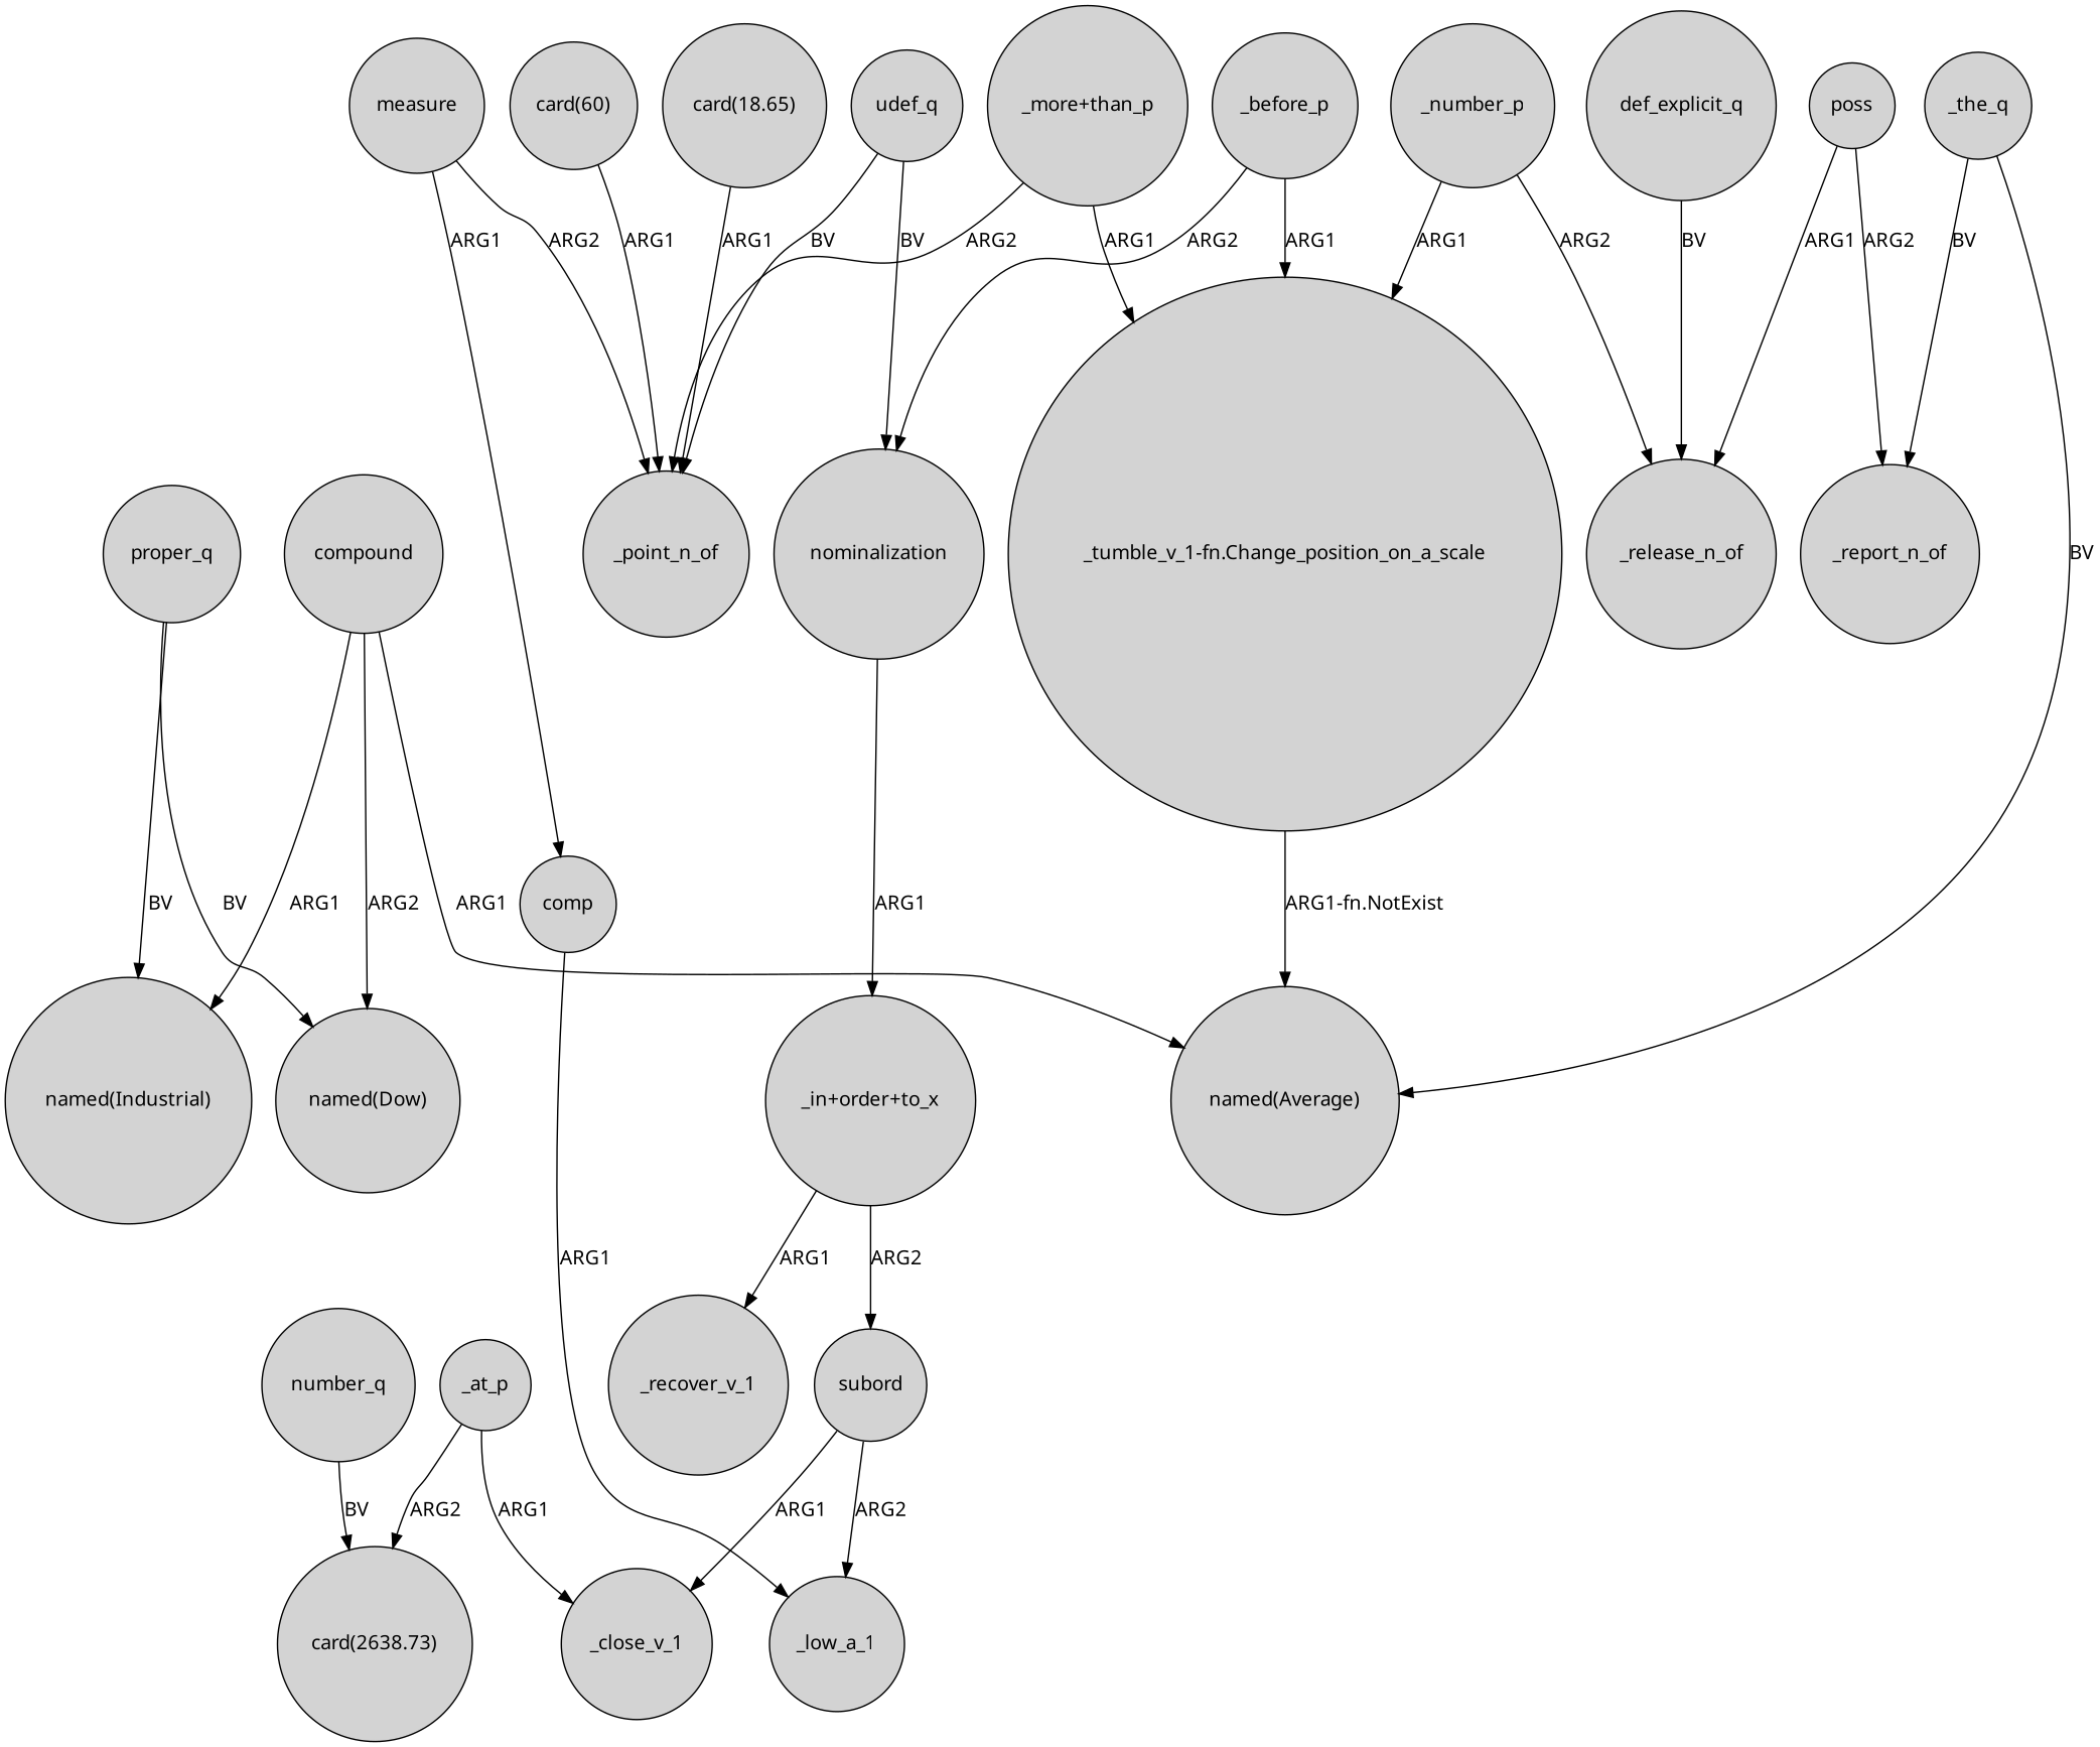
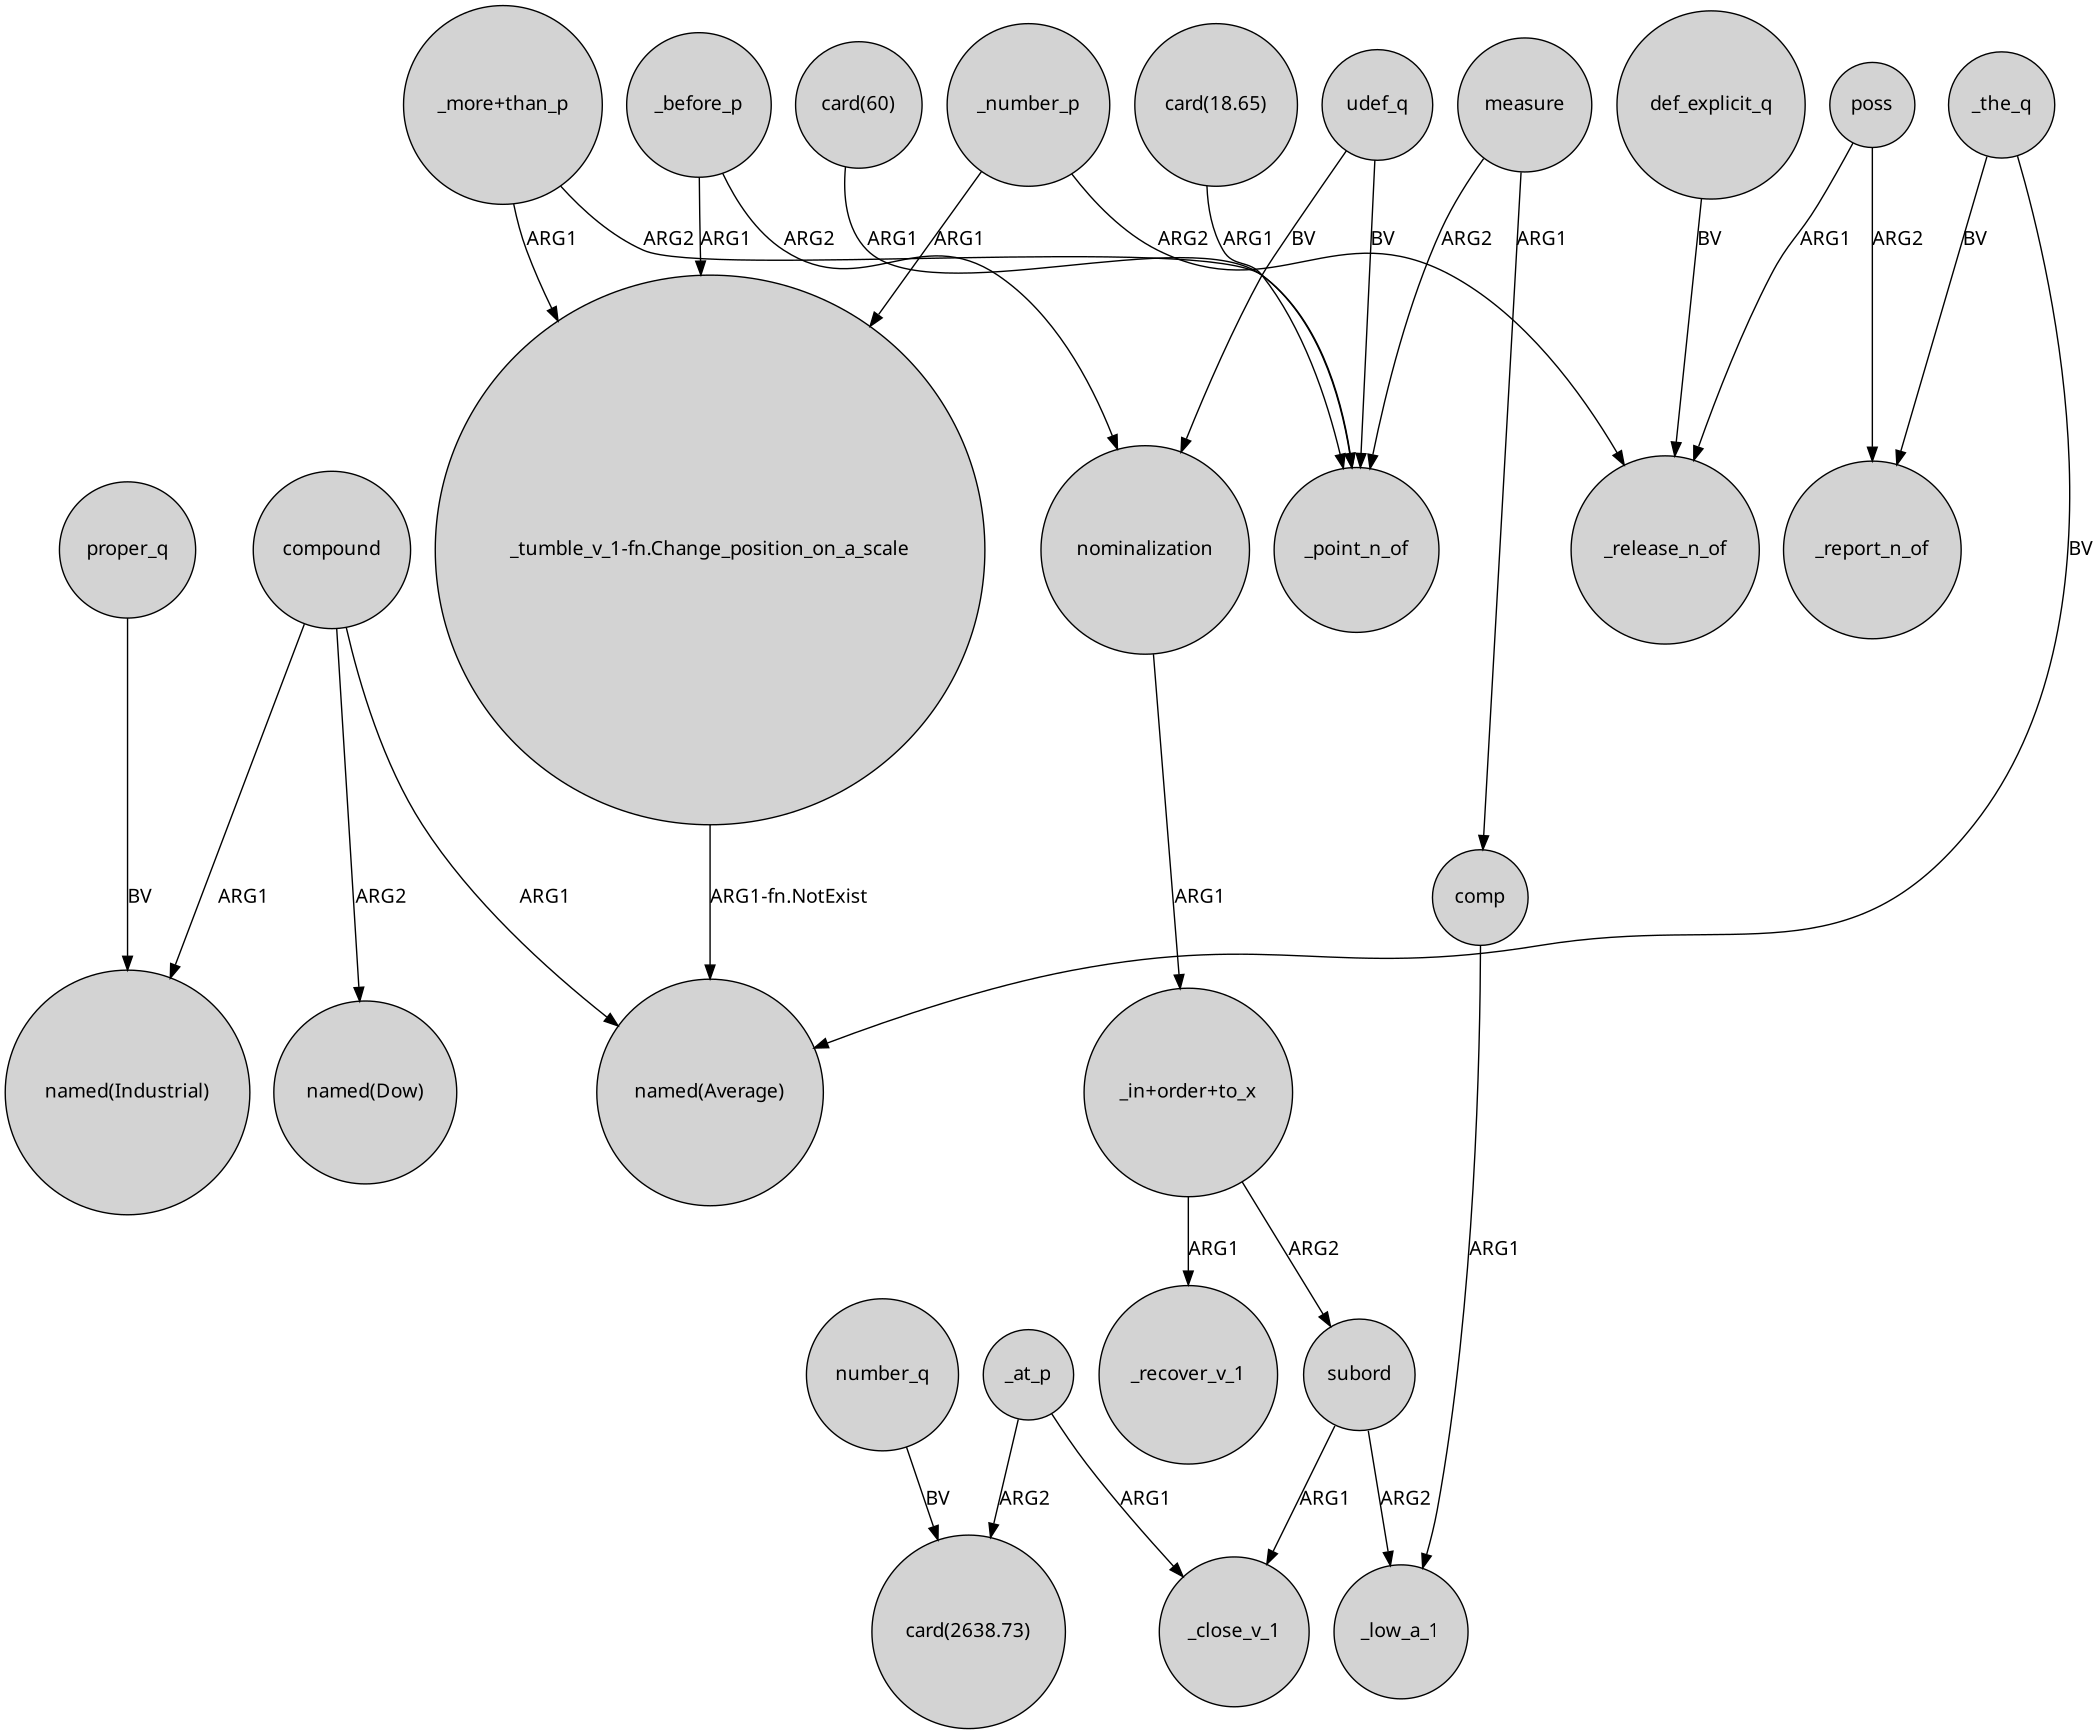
  digraph {
    fontname="Noto Sans"
    node [fontname="Noto Sans" shape=circle style=filled]
    edge [fontname="Noto Sans"]
    compound
    "named(Industrial)"
    "named(Dow)"
    "named(Average)"
    _at_p
    "card(2638.73)"
    _close_v_1
    "_more+than_p"
    _point_n_of
    "_tumble_v_1-fn.Change_position_on_a_scale"
    "_in+order+to_x"
    _recover_v_1
    subord
    _low_a_1
    def_explicit_q
    _release_n_of
    "card(18.65)"
    proper_q
    measure
    comp
    _before_p
    nominalization
    poss
    _report_n_of
    "card(60)"
    n26 [label=_number_p]
    _the_q
    number_q
    udef_q
    compound -> "named(Industrial)" [label=ARG1]
    compound -> "named(Dow)" [label=ARG2]
    compound -> "named(Average)" [label=ARG1]
    _at_p -> "card(2638.73)" [label=ARG2]
    _at_p -> _close_v_1 [label=ARG1]
    "_more+than_p" -> _point_n_of [label=ARG2]
    "_more+than_p" -> "_tumble_v_1-fn.Change_position_on_a_scale" [label=ARG1]
    "_tumble_v_1-fn.Change_position_on_a_scale" -> "named(Average)" [label="ARG1-fn.NotExist"]
    "_in+order+to_x" -> _recover_v_1 [label=ARG1]
    "_in+order+to_x" -> subord [label=ARG2]
    subord -> _close_v_1 [label=ARG1]
    subord -> _low_a_1 [label=ARG2]
    def_explicit_q -> _release_n_of [label=BV]
    "card(18.65)" -> _point_n_of [label=ARG1]
    proper_q -> "named(Industrial)" [label=BV]
-   proper_q -> "named(Dow)" [label=BV]
    measure -> _point_n_of [label=ARG2]
    measure -> comp [label=ARG1]
    comp -> _low_a_1 [label=ARG1]
    _before_p -> "_tumble_v_1-fn.Change_position_on_a_scale" [label=ARG1]
    _before_p -> nominalization [label=ARG2]
    nominalization -> "_in+order+to_x" [label=ARG1]
    poss -> _release_n_of [label=ARG1]
    poss -> _report_n_of [label=ARG2]
    "card(60)" -> _point_n_of [label=ARG1]
    n26 -> "_tumble_v_1-fn.Change_position_on_a_scale" [label=ARG1]
    n26 -> _release_n_of [label=ARG2]
    _the_q -> "named(Average)" [label=BV]
    _the_q -> _report_n_of [label=BV]
    number_q -> "card(2638.73)" [label=BV]
    udef_q -> _point_n_of [label=BV]
    udef_q -> nominalization [label=BV]
  }
